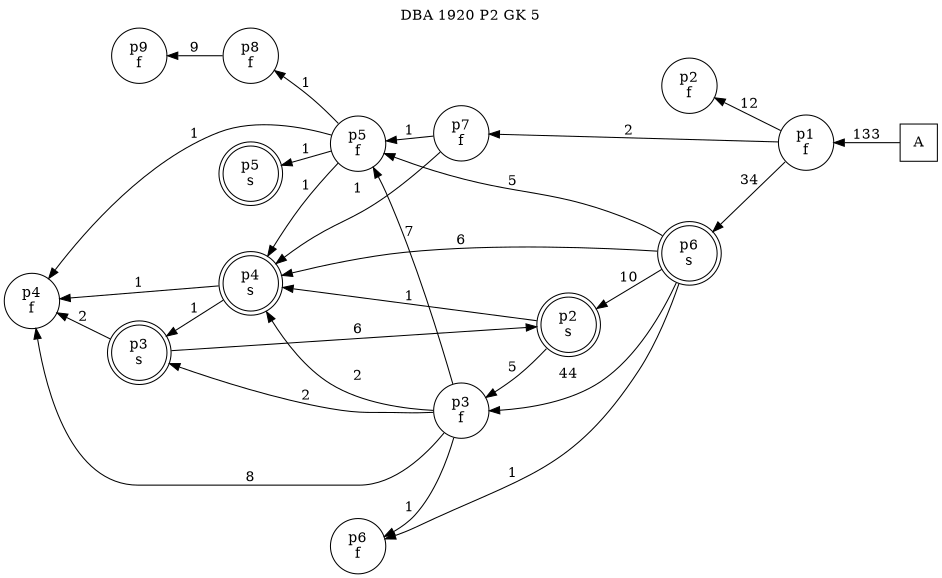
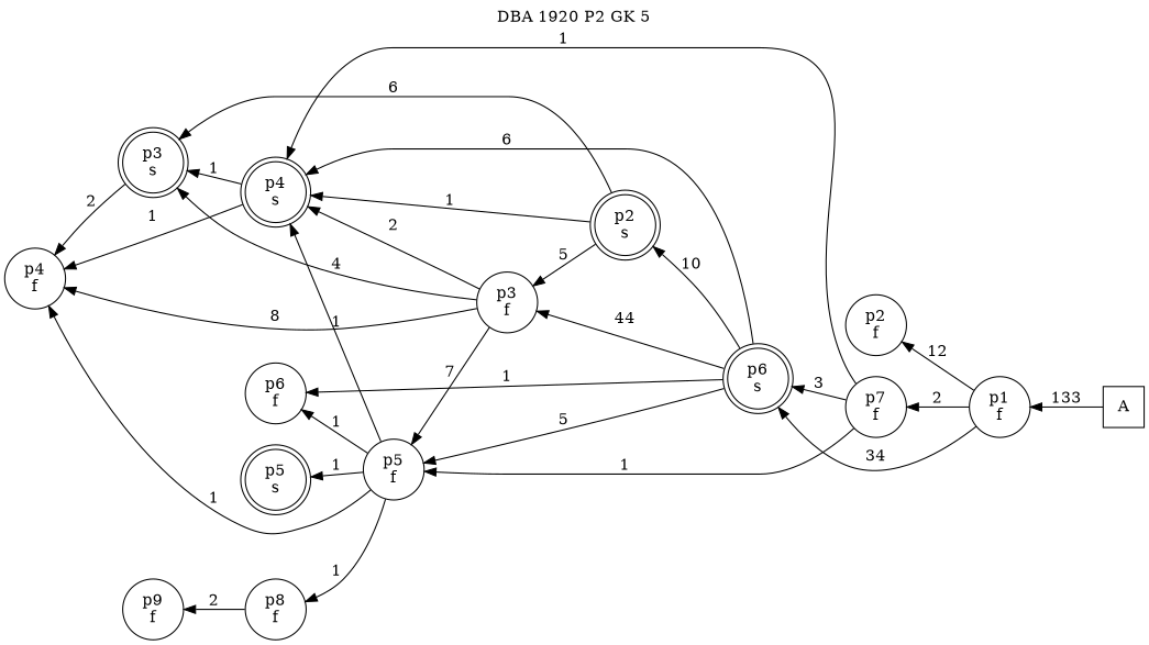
  digraph {
    label=" DBA 1920 P2 GK 5 "
    labelloc=tl
    rankdir=RL
    node [shape=circle]
    n1 [label=A shape=square]
    n2 [label="p1\nf"]
    n3 [label="p2\nf"]
    n4 [label="p6\ns" shape=doublecircle]
    n5 [label="p7\nf"]
    n6 [label="p2\ns" shape=doublecircle]
    n7 [label="p3\nf"]
    n8 [label="p5\nf"]
    n9 [label="p4\ns" shape=doublecircle]
    n10 [label="p6\nf"]
    n11 [label="p3\ns" shape=doublecircle]
    n12 [label="p4\nf"]
    n13 [label="p8\nf"]
    n14 [label="p5\ns" shape=doublecircle]
    n15 [label="p9\nf"]
    n1 -> n2 [label=133]
    n2 -> n3 [label=12]
    n2 -> n4 [label=34]
    n2 -> n5 [label=2]
    n4 -> n6 [label=10]
    n4 -> n7 [label=44]
    n4 -> n8 [label=5]
    n4 -> n9 [label=6]
    n4 -> n10 [label=1]
+   n5 -> n4 [label=3]
    n5 -> n8 [label=1]
    n5 -> n9 [label=1]
    n6 -> n7 [label=5]
    n6 -> n9 [label=1]
-   n11 -> n6 [label=6]
+   n6 -> n11 [label=6]
    n7 -> n8 [label=7]
    n7 -> n9 [label=2]
-   n7 -> n11 [label=2]
+   n7 -> n11 [label=4]
    n7 -> n12 [label=8]
    n8 -> n9 [label=1]
-   n7 -> n10 [label=1]
+   n8 -> n10 [label=1]
    n8 -> n12 [label=1]
    n8 -> n13 [label=1]
    n8 -> n14 [label=1]
    n9 -> n11 [label=1]
    n9 -> n12 [label=1]
    n11 -> n12 [label=2]
-   n13 -> n15 [label=9]
+   n13 -> n15 [label=2]
  }
